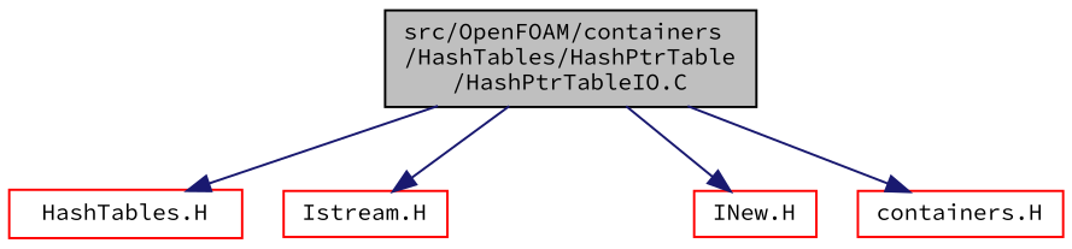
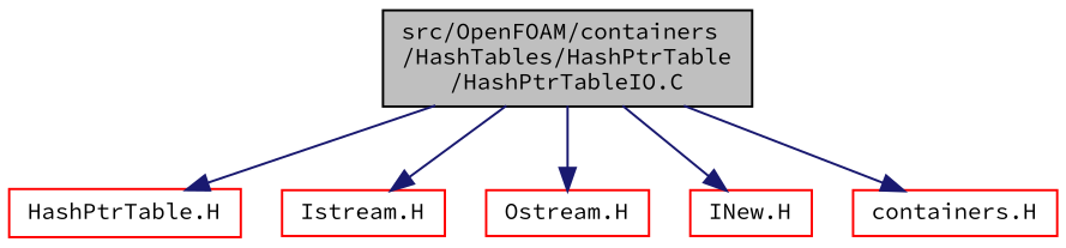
  digraph {
    fontname="Source Code Pro"
    node [color=red fontname="Source Code Pro" fontsize=10 shape=record]
    edge [color=midnightblue fontname="Source Code Pro" fontsize=10 labelfontname=Helvetica labelfontsize=10 style=solid]
    n1 [color=black fillcolor=grey75 fontcolor=black height=0.2 label="src/OpenFOAM/containers\l/HashTables/HashPtrTable\l/HashPtrTableIO.C" style=filled width=0.4]
-   n2 [height=0.2 label="HashTables.H" width=0.4]
+   n2 [height=0.2 label="HashPtrTable.H" width=0.4]
    n3 [height=0.2 label="Istream.H" width=0.4]
+   n4 [height=0.2 label="Ostream.H" width=0.4]
    n5 [height=0.2 label="INew.H" width=0.4]
    n6 [height=0.2 label="containers.H" width=0.4]
    n1 -> n2
    n1 -> n3
+   n1 -> n4
    n1 -> n5
    n1 -> n6
  }
